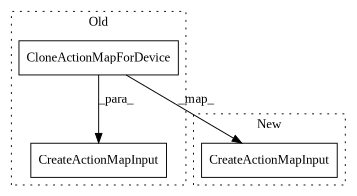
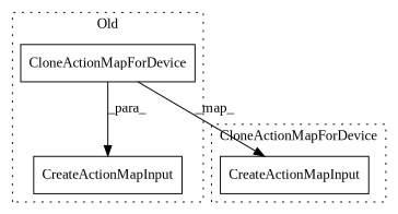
  digraph {
    fontname="Liberation Serif"
    node [a=32 l="21,1" shape=box fontname="Liberation Serif"]
    edge [fontname="Liberation Serif"]
    n1 [l="24,1" label=CloneActionMapForDevice s="7210,7265"]
    n2 [label=CreateActionMapInput s="7189,7266"]
    n3 [label=CreateActionMapInput s="7176,7228"]
    subgraph cluster_1 {
      label=Old
      style=dotted
      n1
      n2
    }
    subgraph cluster_2 {
-     label=New
+     label=CloneActionMapForDevice
      style=dotted
      n3
    }
    n1 -> n2 [label=_para_]
    n1 -> n3 [label=_map_]
  }
